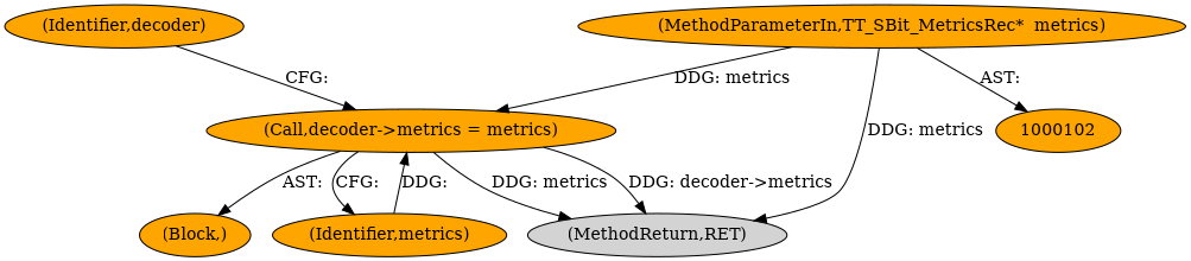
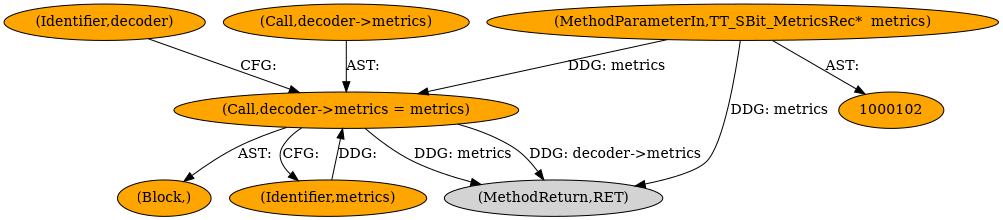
  digraph {
    node [fillcolor=orange style=filled]
    n1 [label="(Call,decoder->metrics = metrics)"]
    n2 [label="(Block,)"]
    n3 [label="(Identifier,metrics)"]
    n4 [fillcolor=lightgrey label="(MethodReturn,RET)"]
    n5 [label="(MethodParameterIn,TT_SBit_MetricsRec*  metrics)"]
    n6 [label=1000102]
    n7 [label="(Identifier,decoder)"]
+   n8 [label="(Call,decoder->metrics)"]
    n1 -> n2 [label="AST: "]
    n1 -> n3 [label="CFG: "]
    n1 -> n4 [label="DDG: metrics"]
    n1 -> n4 [label="DDG: decoder->metrics"]
    n3 -> n1 [label="DDG: "]
    n5 -> n1 [label="DDG: metrics"]
    n5 -> n4 [label="DDG: metrics"]
    n5 -> n6 [label="AST: "]
    n7 -> n1 [label="CFG: "]
+   n8 -> n1 [label="AST: "]
  }
